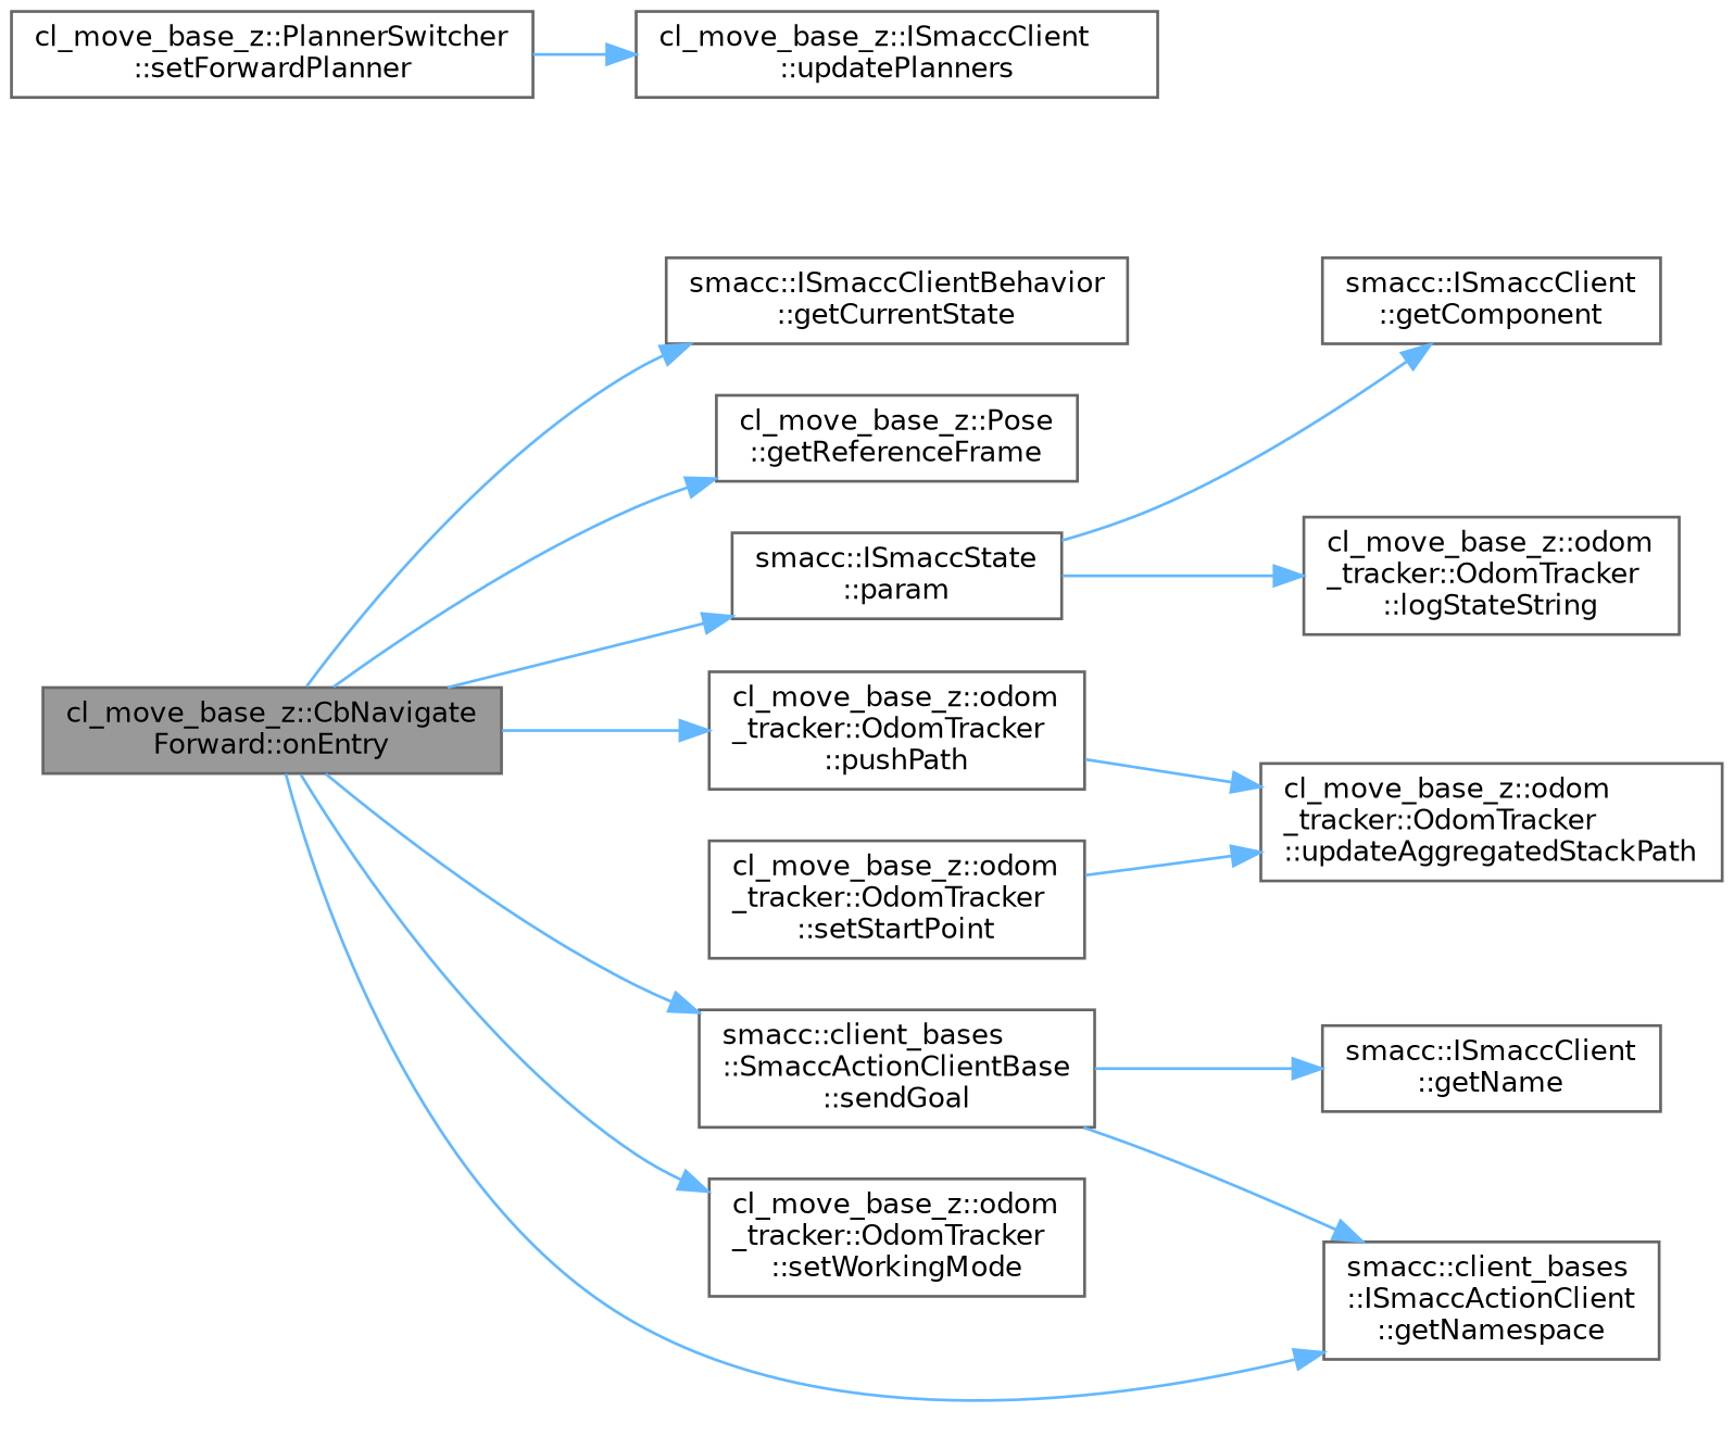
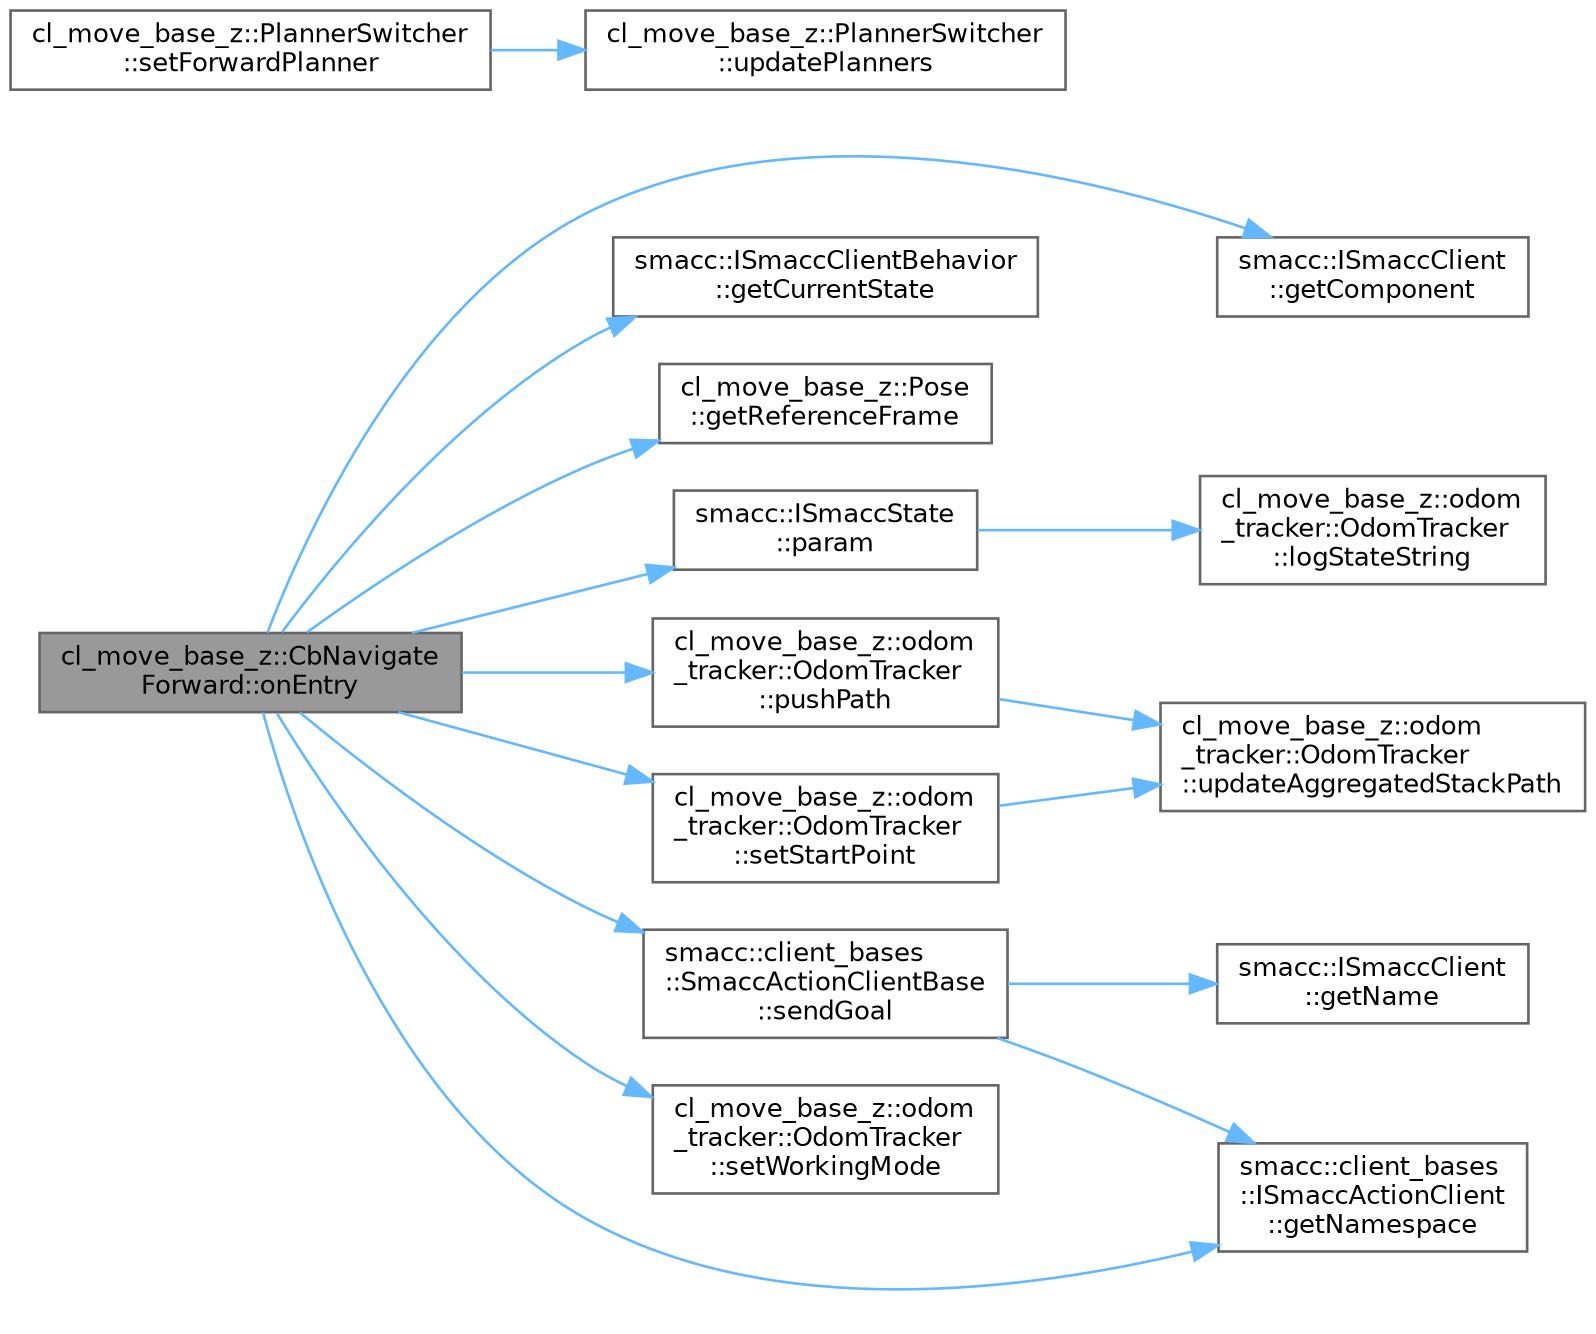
  digraph {
    rankdir=LR
    node [color=grey40 fillcolor=white fontname=Helvetica fontsize=10 shape=box style=filled]
    edge [color=steelblue1 fontname=Helvetica fontsize=10 labelfontname=Helvetica labelfontsize=10 style=solid]
    n1 [color=gray40 fillcolor=grey60 fontcolor=black height=0.2 label="cl_move_base_z::CbNavigate\lForward::onEntry" width=0.4]
    n2 [height=0.2 label="smacc::ISmaccClient\l::getComponent" width=0.4]
    n3 [height=0.2 label="smacc::ISmaccClientBehavior\l::getCurrentState" width=0.4]
    n4 [height=0.2 label="cl_move_base_z::Pose\l::getReferenceFrame" width=0.4]
    n5 [height=0.2 label="smacc::ISmaccState\l::param" width=0.4]
    n6 [height=0.2 label="cl_move_base_z::odom\l_tracker::OdomTracker\l::pushPath" width=0.4]
    n7 [height=0.2 label="smacc::client_bases\l::SmaccActionClientBase\l::sendGoal" width=0.4]
    n8 [height=0.2 label="cl_move_base_z::odom\l_tracker::OdomTracker\l::setStartPoint" width=0.4]
    n9 [height=0.2 label="cl_move_base_z::odom\l_tracker::OdomTracker\l::setWorkingMode" width=0.4]
    n10 [height=0.2 label="smacc::client_bases\l::ISmaccActionClient\l::getNamespace" width=0.4]
    n11 [height=0.2 label="cl_move_base_z::odom\l_tracker::OdomTracker\l::logStateString" width=0.4]
    n12 [height=0.2 label="cl_move_base_z::odom\l_tracker::OdomTracker\l::updateAggregatedStackPath" width=0.4]
    n13 [height=0.2 label="smacc::ISmaccClient\l::getName" width=0.4]
    n14 [height=0.2 label="cl_move_base_z::PlannerSwitcher\l::setForwardPlanner" width=0.4]
-   n15 [height=0.2 label="cl_move_base_z::ISmaccClient\l::updatePlanners" width=0.4]
-   n5 -> n2
+   n15 [height=0.2 label="cl_move_base_z::PlannerSwitcher\l::updatePlanners" width=0.4]
+   n1 -> n2
    n1 -> n3
    n1 -> n4
    n1 -> n5
    n1 -> n6
    n1 -> n7
+   n1 -> n8
    n1 -> n9
    n1 -> n10
    n5 -> n11
    n6 -> n12
    n7 -> n10
    n7 -> n13
    n8 -> n12
    n14 -> n15
  }
